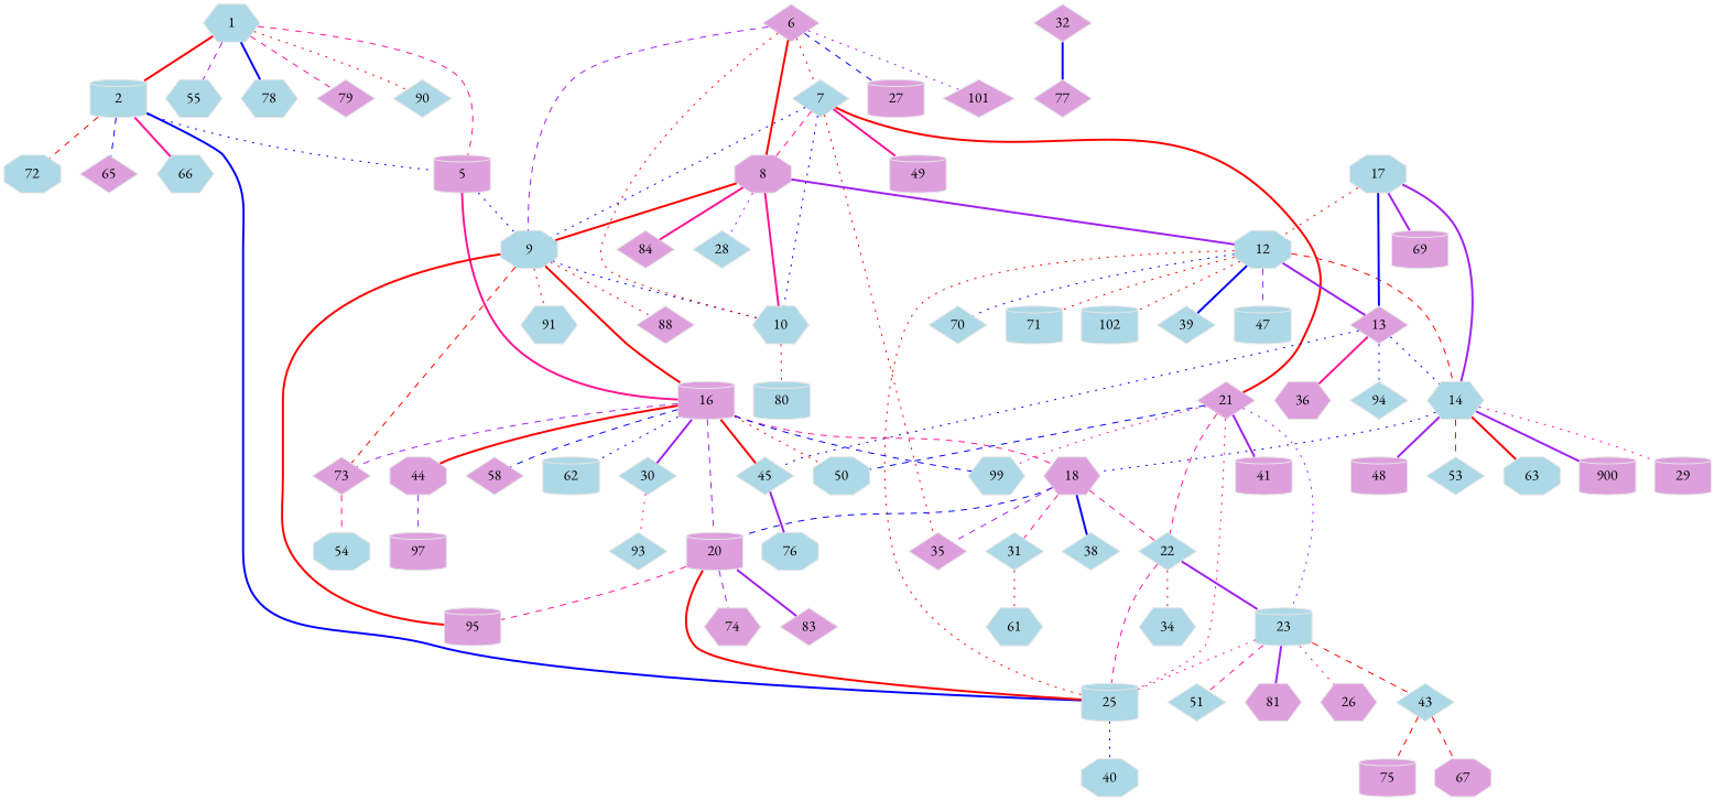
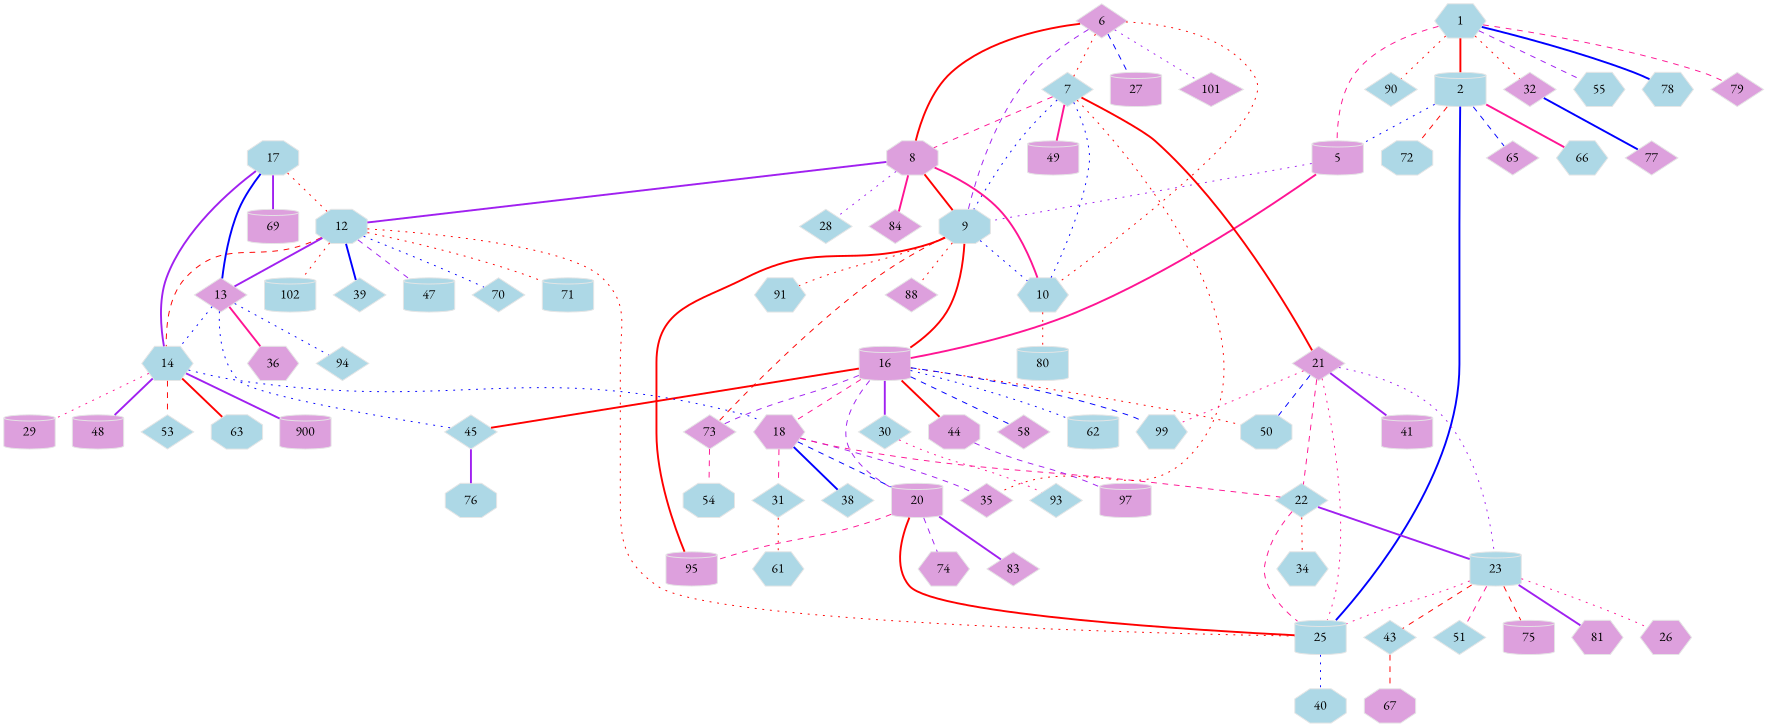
  graph {
    fontname="EB Garamond"
    node [color=gray90 fillcolor=lightblue fontname="EB Garamond" shape=diamond style=filled]
    edge [color=red fontname="EB Garamond" style=dotted]
    1 [shape=hexagon super="+4"]
    2 [shape=cylinder super="+3"]
    5 [fillcolor=plum shape=cylinder]
    32 [fillcolor=plum super="+33"]
    55 [shape=hexagon super="+60"]
    78 [shape=hexagon]
    79 [fillcolor=plum]
    90
    25 [shape=cylinder super="+46"]
    65 [fillcolor=plum]
    66 [shape=hexagon]
    72 [shape=octagon]
    9 [shape=octagon super="+87"]
    16 [fillcolor=plum shape=cylinder super="+17"]
    14 [shape=hexagon super="+64"]
    18 [fillcolor=plum shape=hexagon super="+19"]
    29 [fillcolor=plum shape=cylinder]
    48 [fillcolor=plum shape=cylinder]
    53 [super="+68"]
    63 [shape=octagon]
    n21 [fillcolor=plum label=900 shape=cylinder]
    77 [fillcolor=plum]
    40 [shape=octagon]
    10 [shape=hexagon super="+56"]
    73 [fillcolor=plum]
    88 [fillcolor=plum]
    91 [shape=hexagon]
    95 [fillcolor=plum shape=cylinder super="+106"]
    45 [super="+52"]
    20 [fillcolor=plum shape=cylinder super="+103"]
    30 [super="+42"]
    44 [fillcolor=plum shape=octagon]
    50 [shape=octagon super="+57"]
    58 [fillcolor=plum]
    62 [shape=cylinder]
    99 [shape=hexagon]
    6 [fillcolor=plum super="+92"]
    7
    8 [fillcolor=plum shape=octagon super="+105"]
    27 [fillcolor=plum shape=cylinder]
    101 [fillcolor=plum]
    21 [fillcolor=plum super="+96"]
    35 [fillcolor=plum super="+82"]
    49 [fillcolor=plum shape=cylinder]
    12 [shape=octagon super="+15"]
    28
    84 [fillcolor=plum]
    80 [shape=cylinder]
    22 [super="+37"]
    23 [shape=cylinder super="+24"]
    41 [fillcolor=plum shape=cylinder]
    13 [fillcolor=plum super="+59"]
    39
    47 [shape=cylinder]
    70
    71 [shape=cylinder]
    102 [shape=cylinder]
    54 [shape=octagon]
    n59 [label=17 shape=octagon]
    69 [fillcolor=plum shape=cylinder]
    36 [fillcolor=plum shape=hexagon]
    94
    76 [shape=octagon super="+89"]
    31
    38
    74 [fillcolor=plum shape=hexagon super="+98"]
    83 [fillcolor=plum]
    93
    97 [fillcolor=plum shape=cylinder]
    34 [shape=hexagon]
    61 [shape=hexagon super="+85"]
    26 [fillcolor=plum shape=hexagon super="+104"]
    43 [super="+86"]
    51
    75 [fillcolor=plum shape=cylinder]
    81 [fillcolor=plum shape=hexagon]
    67 [fillcolor=plum shape=octagon]
    1 -- 2 [style=bold weight=4]
    1 -- 5 [color=deeppink style=dashed weight=2]
+   1 -- 32
    1 -- 55 [color=purple style=dashed]
    1 -- 78 [color=blue style=bold]
    1 -- 79 [color=deeppink style=dashed]
    1 -- 90
    2 -- 5 [color=blue weight=2]
    2 -- 25 [color=blue style=bold]
    2 -- 65 [color=blue style=dashed]
    2 -- 66 [color=deeppink style=bold]
    2 -- 72 [style=dashed]
-   5 -- 9 [color=blue]
+   5 -- 9 [color=purple]
    5 -- 16 [color=deeppink style=bold]
    32 -- 77 [color=blue style=bold]
    25 -- 40 [color=blue]
    9 -- 16 [style=bold]
    9 -- 10 [color=blue]
    9 -- 73 [style=dashed]
    9 -- 88
    9 -- 91
    9 -- 95 [style=bold]
    16 -- 18 [color=deeppink style=dashed weight=4]
    16 -- 73 [color=purple style=dashed]
    16 -- 45 [style=bold]
    16 -- 20 [color=purple style=dashed weight=2]
    16 -- 30 [color=purple style=bold]
    16 -- 44 [style=bold]
    16 -- 50
    16 -- 58 [color=blue style=dashed]
    16 -- 62 [color=blue]
    16 -- 99 [color=blue style=dashed]
    14 -- 18 [color=blue]
    14 -- 29 [color=deeppink]
    14 -- 48 [color=purple style=bold]
    14 -- 53 [style=dashed]
    14 -- 63 [style=bold]
    14 -- n21 [color=purple style=bold]
    18 -- 20 [color=blue style=dashed weight=2]
    18 -- 35 [color=purple style=dashed]
    18 -- 22 [color=deeppink style=dashed]
    18 -- 31 [color=deeppink style=dashed]
    18 -- 38 [color=blue style=bold]
    10 -- 80
    73 -- 54 [color=deeppink style=dashed]
    45 -- 76 [color=purple style=bold]
    20 -- 25 [style=bold]
    20 -- 95 [color=deeppink style=dashed]
    20 -- 74 [color=purple style=dashed]
    20 -- 83 [color=purple style=bold]
    30 -- 93 [color=deeppink]
    44 -- 97 [color=purple style=dashed]
    6 -- 9 [color=purple style=dashed]
    6 -- 10
    6 -- 7
    6 -- 8 [style=bold]
    6 -- 27 [color=blue style=dashed]
    6 -- 101 [color=purple]
    7 -- 9 [color=blue]
    7 -- 10 [color=blue]
    7 -- 8 [color=deeppink style=dashed]
    7 -- 21 [style=bold weight=2]
    7 -- 35
    7 -- 49 [color=deeppink style=bold]
    8 -- 9 [style=bold]
    8 -- 10 [color=deeppink style=bold]
    8 -- 12 [color=purple style=bold]
    8 -- 28 [color=purple]
    8 -- 84 [color=deeppink style=bold]
    21 -- 25 [color=deeppink]
    21 -- 50 [color=blue style=dashed]
    21 -- 99 [color=deeppink]
    21 -- 22 [color=deeppink style=dashed]
    21 -- 23 [color=purple weight=2]
    21 -- 41 [color=purple style=bold]
    12 -- 25
    12 -- 14 [style=dashed weight=2]
    12 -- 13 [color=purple style=bold weight=2]
    12 -- 39 [color=blue style=bold]
    12 -- 47 [color=purple style=dashed]
    12 -- 70 [color=blue]
    12 -- 71
    12 -- 102
    22 -- 25 [color=deeppink style=dashed]
    22 -- 23 [color=purple style=bold weight=2]
    22 -- 34
    23 -- 25 [color=deeppink weight=2]
    23 -- 26 [color=deeppink]
    23 -- 43 [style=dashed]
    23 -- 51 [color=deeppink style=dashed]
-   43 -- 75 [style=dashed]
+   23 -- 75 [style=dashed]
    23 -- 81 [color=purple style=bold]
    13 -- 14 [color=blue]
    13 -- 45 [color=blue]
    13 -- 36 [color=deeppink style=bold]
    13 -- 94 [color=blue]
    n59 -- 14 [color=purple style=bold]
    n59 -- 12 [weight=2]
    n59 -- 13 [color=blue style=bold]
    n59 -- 69 [color=purple style=bold]
    31 -- 61
    43 -- 67 [style=dashed]
  }
